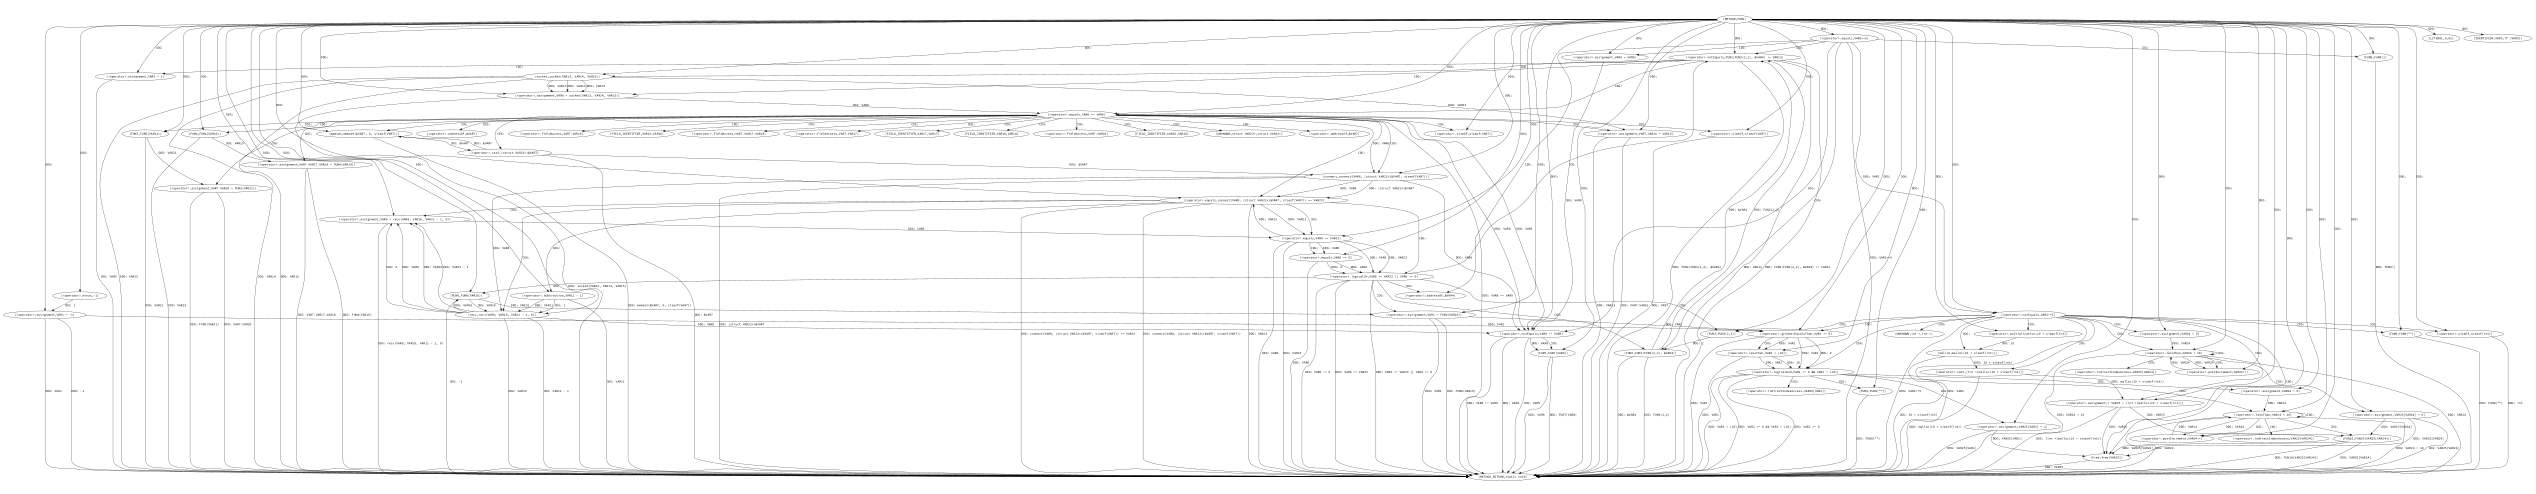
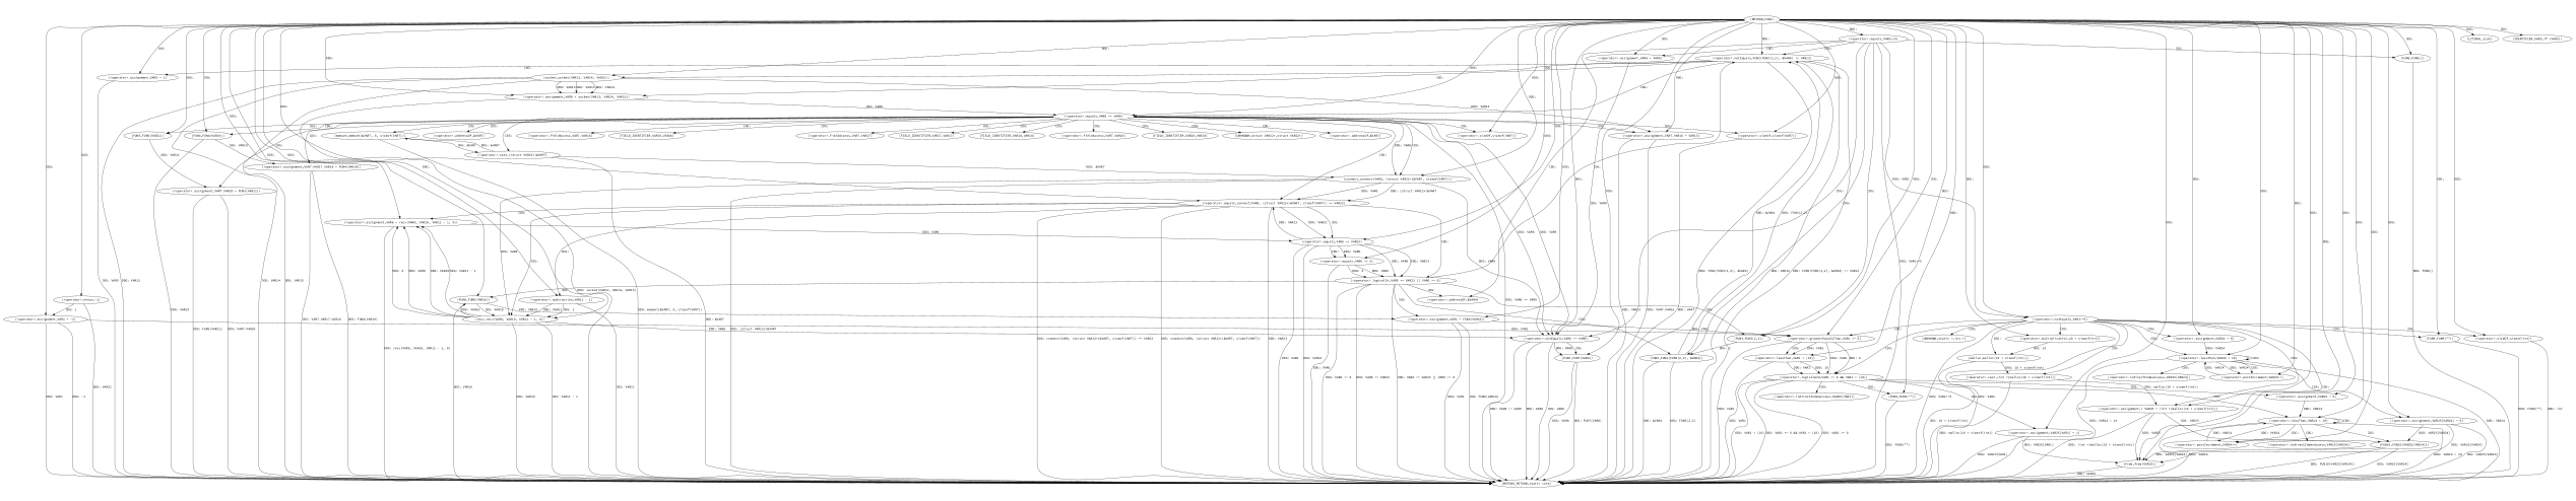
  digraph {
    fontname="Source Code Pro"
    node [fontname="Source Code Pro"]
    edge [fontname="Source Code Pro"]
    n1 [label="(METHOD,FUN1)"]
    n2 [label="(<operator>.assignment,VAR1 = -1)"]
    n3 [label="(<operator>.minus,-1)"]
    n4 [label="(<operator>.equals,VAR2==5)"]
    n5 [label="(<operator>.assignment,VAR8 = VAR9)"]
    n6 [label="(<operator>.notEquals,FUN2(FUN3(2,2), &VAR4) != VAR12)"]
    n7 [label="(FUN3,FUN3(2,2))"]
    n8 [label="(<operator>.assignment,VAR5 = 1)"]
    n9 [label="(<operator>.assignment,VAR8 = socket(VAR13, VAR14, VAR15))"]
    n10 [label="(socket,socket(VAR13, VAR14, VAR15))"]
    n11 [label="(<operator>.equals,VAR8 == VAR9)"]
    n12 [label="(memset,memset(&VAR7, 0, sizeof(VAR7)))"]
    n13 [label="(<operator>.sizeOf,sizeof(VAR7))"]
    n14 [label="(<operator>.assignment,VAR7.VAR16 = VAR13)"]
    n15 [label="(FUN4,FUN4(VAR19))"]
    n16 [label="(FUN5,FUN5(VAR21))"]
    n17 [label="(<operator>.equals,connect(VAR8, (struct VAR22*)&VAR7, sizeof(VAR7)) == VAR23)"]
    n18 [label="(connect,connect(VAR8, (struct VAR22*)&VAR7, sizeof(VAR7)))"]
    n19 [label="(<operator>.sizeOf,sizeof(VAR7))"]
    n20 [label="(<operator>.assignment,VAR6 = recv(VAR8, VAR10, VAR11 - 1, 0))"]
    n21 [label="(recv,recv(VAR8, VAR10, VAR11 - 1, 0))"]
    n22 [label="(<operator>.subtraction,VAR11 - 1)"]
    n23 [label="(<operator>.equals,VAR6 == VAR23)"]
    n24 [label="(<operator>.equals,VAR6 == 0)"]
    n25 [label="(<operator>.assignment,VAR1 = FUN6(VAR10))"]
    n26 [label="(FUN6,FUN6(VAR10))"]
    n27 [label="(LITERAL,0,do)"]
    n28 [label="(<operator>.notEquals,VAR8 != VAR9)"]
    n29 [label="(FUN7,FUN7(VAR8))"]
    n30 [label="(IDENTIFIER,VAR5,if (VAR5))"]
    n31 [label="(FUN8,FUN8())"]
    n32 [label="(<operator>.notEquals,VAR2!=5)"]
    n33 [label="(FUN9,FUN9(\"\"))"]
    n34 [label="(<operator>.assignment,* VAR25 = (int *)malloc(10 * sizeof(int)))"]
    n35 [label="(<operator>.multiplication,10 * sizeof(int))"]
    n36 [label="(<operator>.sizeOf,sizeof(int))"]
    n37 [label="(<operator>.assignment,VAR24 = 0)"]
    n38 [label="(<operator>.lessThan,VAR24 < 10)"]
    n39 [label="(<operator>.postIncrement,VAR24++)"]
    n40 [label="(<operator>.assignment,VAR25[VAR24] = 0)"]
    n41 [label="(<operator>.greaterEqualsThan,VAR1 >= 0)"]
    n42 [label="(<operator>.lessThan,VAR1 < (10))"]
    n43 [label="(<operator>.assignment,VAR25[VAR1] = 1)"]
    n44 [label="(<operator>.assignment,VAR24 = 0)"]
    n45 [label="(<operator>.lessThan,VAR24 < 10)"]
    n46 [label="(<operator>.postIncrement,VAR24++)"]
    n47 [label="(FUN9,FUN9(\"\"))"]
    n48 [label="(free,free(VAR25))"]
    n49 [label="(METHOD_RETURN,static void)"]
    n50 [label="(FUN2,FUN2(FUN3(2,2), &VAR4))"]
    n51 [label="(<operator>.addressOf,&VAR4)"]
    n52 [label="(<operator>.assignment,VAR7.VAR17.VAR18 = FUN4(VAR19))"]
    n53 [label="(<operator>.assignment,VAR7.VAR20 = FUN5(VAR21))"]
    n54 [label="(<operator>.cast,(struct VAR22*)&VAR7)"]
    n55 [label="(<operator>.addressOf,&VAR7)"]
    n56 [label="(<operator>.fieldAccess,VAR7.VAR16)"]
    n57 [label="(FIELD_IDENTIFIER,VAR16,VAR16)"]
-   n58 [label="(<operator>.fieldAccess,VAR7.VAR17.VAR18)"]
    n59 [label="(<operator>.fieldAccess,VAR7.VAR17)"]
    n60 [label="(FIELD_IDENTIFIER,VAR17,VAR17)"]
    n61 [label="(FIELD_IDENTIFIER,VAR18,VAR18)"]
    n62 [label="(<operator>.fieldAccess,VAR7.VAR20)"]
    n63 [label="(FIELD_IDENTIFIER,VAR20,VAR20)"]
    n64 [label="(UNKNOWN,struct VAR22*,struct VAR22*)"]
    n65 [label="(<operator>.addressOf,&VAR7)"]
    n66 [label="(<operator>.logicalOr,VAR6 == VAR23 || VAR6 == 0)"]
    n67 [label="(<operator>.cast,(int *)malloc(10 * sizeof(int)))"]
    n68 [label="(malloc,malloc(10 * sizeof(int)))"]
    n69 [label="(<operator>.logicalAnd,VAR1 >= 0 && VAR1 < (10))"]
-   n70 [label="(UNKNOWN,int *,int *)"]
+   n70 [label="(UNKNOWN,static *,int *)"]
    n71 [label="(FUN10,FUN10(VAR25[VAR24]))"]
    n72 [label="(<operator>.indirectIndexAccess,VAR25[VAR24])"]
    n73 [label="(<operator>.indirectIndexAccess,VAR25[VAR24])"]
    n74 [label="(<operator>.indirectIndexAccess,VAR25[VAR1])"]
    n1 -> n2 [label="DDG: "]
    n1 -> n3 [label="DDG: "]
    n1 -> n4 [label="DDG: "]
    n1 -> n5 [label="DDG: "]
    n1 -> n6 [label="DDG: "]
    n1 -> n7 [label="DDG: "]
    n1 -> n8 [label="DDG: "]
    n1 -> n9 [label="DDG: "]
    n1 -> n10 [label="DDG: "]
    n1 -> n11 [label="DDG: "]
-   n1 -> n12 [label="DDG: "]
    n1 -> n13 [label="DDG: "]
    n1 -> n14 [label="DDG: "]
    n1 -> n15 [label="DDG: "]
    n1 -> n16 [label="DDG: "]
    n1 -> n17 [label="DDG: "]
    n1 -> n18 [label="DDG: "]
    n1 -> n19 [label="DDG: "]
    n1 -> n20 [label="DDG: "]
    n1 -> n21 [label="DDG: "]
    n1 -> n22 [label="DDG: "]
    n1 -> n23 [label="DDG: "]
    n1 -> n24 [label="DDG: "]
    n1 -> n25 [label="DDG: "]
    n1 -> n26 [label="DDG: "]
    n1 -> n27 [label="DDG: "]
    n1 -> n28 [label="DDG: "]
    n1 -> n29 [label="DDG: "]
    n1 -> n30 [label="DDG: "]
    n1 -> n31 [label="DDG: "]
    n1 -> n32 [label="DDG: "]
    n1 -> n33 [label="DDG: "]
    n1 -> n34 [label="DDG: "]
    n1 -> n35 [label="DDG: "]
    n1 -> n36 [label="DDG: "]
    n1 -> n37 [label="DDG: "]
    n1 -> n38 [label="DDG: "]
    n1 -> n39 [label="DDG: "]
    n1 -> n40 [label="DDG: "]
    n1 -> n41 [label="DDG: "]
    n1 -> n42 [label="DDG: "]
    n1 -> n43 [label="DDG: "]
    n1 -> n44 [label="DDG: "]
    n1 -> n45 [label="DDG: "]
    n1 -> n46 [label="DDG: "]
    n1 -> n47 [label="DDG: "]
    n1 -> n48 [label="DDG: "]
    n2 -> n41 [label="DDG: VAR1"]
    n2 -> n49 [label="DDG: -1"]
    n2 -> n49 [label="DDG: VAR1"]
    n3 -> n2 [label="DDG: 1"]
    n4 -> n5 [label="CDG: "]
    n4 -> n6 [label="CDG: "]
-   n32 -> n7 [label="CDG: "]
+   n4 -> n7 [label="CDG: "]
    n4 -> n28 [label="CDG: "]
    n4 -> n31 [label="CDG: "]
    n4 -> n32 [label="DDG: VAR2"]
    n4 -> n49 [label="DDG: VAR2==5"]
    n4 -> n50 [label="CDG: "]
    n4 -> n51 [label="CDG: "]
    n5 -> n28 [label="DDG: VAR8"]
    n6 -> n8 [label="CDG: "]
    n6 -> n9 [label="CDG: "]
    n6 -> n10 [label="CDG: "]
    n6 -> n11 [label="CDG: "]
    n6 -> n49 [label="DDG: FUN2(FUN3(2,2), &VAR4)"]
    n6 -> n49 [label="DDG: VAR12"]
    n6 -> n49 [label="DDG: FUN2(FUN3(2,2), &VAR4) != VAR12"]
    n7 -> n50 [label="DDG: 2"]
    n8 -> n49 [label="DDG: VAR5"]
    n9 -> n11 [label="DDG: VAR8"]
    n9 -> n49 [label="DDG: socket(VAR13, VAR14, VAR15)"]
    n10 -> n9 [label="DDG: VAR13"]
    n10 -> n9 [label="DDG: VAR14"]
    n10 -> n9 [label="DDG: VAR15"]
    n10 -> n14 [label="DDG: VAR13"]
    n10 -> n49 [label="DDG: VAR13"]
    n10 -> n49 [label="DDG: VAR14"]
    n10 -> n49 [label="DDG: VAR15"]
    n11 -> n12 [label="CDG: "]
    n11 -> n13 [label="CDG: "]
    n11 -> n14 [label="CDG: "]
    n11 -> n15 [label="CDG: "]
    n11 -> n16 [label="CDG: "]
    n11 -> n17 [label="CDG: "]
    n11 -> n18 [label="DDG: VAR8"]
    n11 -> n18 [label="CDG: "]
    n11 -> n19 [label="CDG: "]
    n11 -> n28 [label="DDG: VAR8"]
    n11 -> n28 [label="DDG: VAR9"]
    n11 -> n49 [label="DDG: VAR8 == VAR9"]
    n11 -> n52 [label="CDG: "]
    n11 -> n53 [label="CDG: "]
    n11 -> n54 [label="CDG: "]
    n11 -> n55 [label="CDG: "]
    n11 -> n56 [label="CDG: "]
    n11 -> n57 [label="CDG: "]
-   n11 -> n58 [label="CDG: "]
    n11 -> n59 [label="CDG: "]
    n11 -> n60 [label="CDG: "]
    n11 -> n61 [label="CDG: "]
    n11 -> n62 [label="CDG: "]
    n11 -> n63 [label="CDG: "]
    n11 -> n64 [label="CDG: "]
    n11 -> n65 [label="CDG: "]
    n12 -> n49 [label="DDG: memset(&VAR7, 0, sizeof(VAR7))"]
    n12 -> n54 [label="DDG: &VAR7"]
    n14 -> n49 [label="DDG: VAR7.VAR16"]
    n14 -> n49 [label="DDG: VAR13"]
    n15 -> n49 [label="DDG: VAR19"]
    n15 -> n52 [label="DDG: VAR19"]
-   n16 -> n49 [label="DDG: VAR21"]
+   n3 -> n49 [label="DDG: VAR21"]
    n16 -> n53 [label="DDG: VAR21"]
    n17 -> n20 [label="CDG: "]
    n17 -> n21 [label="CDG: "]
    n17 -> n22 [label="CDG: "]
    n17 -> n23 [label="DDG: VAR23"]
    n17 -> n23 [label="CDG: "]
    n17 -> n49 [label="DDG: VAR23"]
    n17 -> n49 [label="DDG: connect(VAR8, (struct VAR22*)&VAR7, sizeof(VAR7)) == VAR23"]
    n17 -> n49 [label="DDG: connect(VAR8, (struct VAR22*)&VAR7, sizeof(VAR7))"]
    n17 -> n66 [label="CDG: "]
    n18 -> n17 [label="DDG: VAR8"]
    n18 -> n17 [label="DDG: (struct VAR22*)&VAR7"]
    n18 -> n21 [label="DDG: VAR8"]
    n18 -> n28 [label="DDG: VAR8"]
    n18 -> n49 [label="DDG: (struct VAR22*)&VAR7"]
    n19 -> n49 [label="DDG: VAR7"]
    n20 -> n23 [label="DDG: VAR6"]
    n20 -> n49 [label="DDG: recv(VAR8, VAR10, VAR11 - 1, 0)"]
    n21 -> n20 [label="DDG: VAR8"]
    n21 -> n20 [label="DDG: VAR10"]
    n21 -> n20 [label="DDG: VAR11 - 1"]
    n21 -> n20 [label="DDG: 0"]
    n21 -> n26 [label="DDG: VAR10"]
    n21 -> n28 [label="DDG: VAR8"]
    n21 -> n49 [label="DDG: VAR10"]
    n21 -> n49 [label="DDG: VAR11 - 1"]
    n22 -> n21 [label="DDG: VAR11"]
    n22 -> n21 [label="DDG: 1"]
    n22 -> n49 [label="DDG: VAR11"]
    n23 -> n17 [label="DDG: VAR23"]
    n23 -> n24 [label="DDG: VAR6"]
    n23 -> n24 [label="CDG: "]
    n23 -> n49 [label="DDG: VAR6"]
    n23 -> n49 [label="DDG: VAR23"]
    n23 -> n66 [label="DDG: VAR6"]
    n23 -> n66 [label="DDG: VAR23"]
    n24 -> n49 [label="DDG: VAR6"]
    n24 -> n66 [label="DDG: VAR6"]
    n24 -> n66 [label="DDG: 0"]
    n25 -> n41 [label="DDG: VAR1"]
    n25 -> n49 [label="DDG: FUN6(VAR10)"]
    n25 -> n49 [label="DDG: VAR1"]
    n26 -> n21 [label="DDG: VAR10"]
    n26 -> n25 [label="DDG: VAR10"]
-   n26 -> n49 [label="DDG: -1"]
+   n26 -> n49 [label="DDG: VAR10"]
    n28 -> n29 [label="DDG: VAR8"]
    n28 -> n29 [label="CDG: "]
    n28 -> n49 [label="DDG: VAR8 != VAR9"]
    n28 -> n49 [label="DDG: VAR8"]
    n28 -> n49 [label="DDG: VAR9"]
    n29 -> n49 [label="DDG: VAR8"]
    n29 -> n49 [label="DDG: FUN7(VAR8)"]
    n31 -> n49 [label="DDG: FUN8()"]
    n32 -> n33 [label="CDG: "]
    n32 -> n34 [label="CDG: "]
    n32 -> n35 [label="CDG: "]
    n32 -> n36 [label="CDG: "]
    n32 -> n37 [label="CDG: "]
    n32 -> n38 [label="CDG: "]
    n32 -> n41 [label="CDG: "]
    n32 -> n48 [label="CDG: "]
    n32 -> n49 [label="DDG: VAR2!=5"]
    n32 -> n49 [label="DDG: VAR2"]
    n32 -> n67 [label="CDG: "]
    n32 -> n68 [label="CDG: "]
    n32 -> n69 [label="CDG: "]
    n32 -> n70 [label="CDG: "]
    n33 -> n49 [label="DDG: FUN9(\"\")"]
    n34 -> n48 [label="DDG: VAR25"]
    n34 -> n49 [label="DDG: (int *)malloc(10 * sizeof(int))"]
    n34 -> n71 [label="DDG: VAR25"]
    n35 -> n68 [label="DDG: 10"]
    n36 -> n49 [label="DDG: int"]
    n37 -> n38 [label="DDG: VAR24"]
    n38 -> n38 [label="CDG: "]
    n38 -> n39 [label="DDG: VAR24"]
    n38 -> n39 [label="CDG: "]
    n38 -> n40 [label="CDG: "]
    n38 -> n49 [label="DDG: VAR24 < 10"]
    n38 -> n49 [label="DDG: VAR24"]
    n38 -> n72 [label="CDG: "]
    n39 -> n38 [label="DDG: VAR24"]
    n40 -> n48 [label="DDG: VAR25[VAR24]"]
    n40 -> n49 [label="DDG: VAR25[VAR24]"]
    n40 -> n71 [label="DDG: VAR25[VAR24]"]
    n41 -> n42 [label="DDG: VAR1"]
    n41 -> n42 [label="CDG: "]
    n41 -> n49 [label="DDG: VAR1"]
    n41 -> n69 [label="DDG: VAR1"]
    n41 -> n69 [label="DDG: 0"]
    n42 -> n49 [label="DDG: VAR1"]
    n42 -> n69 [label="DDG: VAR1"]
    n42 -> n69 [label="DDG: 10"]
    n43 -> n48 [label="DDG: VAR25[VAR1]"]
    n43 -> n49 [label="DDG: VAR25[VAR1]"]
    n44 -> n45 [label="DDG: VAR24"]
    n45 -> n45 [label="CDG: "]
    n45 -> n46 [label="DDG: VAR24"]
    n45 -> n46 [label="CDG: "]
    n45 -> n49 [label="DDG: VAR24 < 10"]
    n45 -> n49 [label="DDG: VAR24"]
    n45 -> n71 [label="CDG: "]
    n45 -> n73 [label="CDG: "]
    n46 -> n45 [label="DDG: VAR24"]
    n47 -> n49 [label="DDG: FUN9(\"\")"]
    n48 -> n49 [label="DDG: VAR25"]
    n50 -> n6 [label="DDG: FUN3(2,2)"]
    n50 -> n6 [label="DDG: &VAR4"]
    n50 -> n49 [label="DDG: &VAR4"]
    n50 -> n49 [label="DDG: FUN3(2,2)"]
    n52 -> n49 [label="DDG: FUN4(VAR19)"]
    n52 -> n49 [label="DDG: VAR7.VAR17.VAR18"]
    n53 -> n49 [label="DDG: FUN5(VAR21)"]
    n53 -> n49 [label="DDG: VAR7.VAR20"]
    n54 -> n12 [label="DDG: &VAR7"]
    n54 -> n18 [label="DDG: &VAR7"]
    n54 -> n49 [label="DDG: &VAR7"]
    n66 -> n6 [label="CDG: "]
    n66 -> n7 [label="CDG: "]
    n66 -> n25 [label="CDG: "]
    n66 -> n26 [label="CDG: "]
    n66 -> n49 [label="DDG: VAR6 == VAR23 || VAR6 == 0"]
    n66 -> n49 [label="DDG: VAR6 == 0"]
    n66 -> n49 [label="DDG: VAR6 == VAR23"]
    n66 -> n50 [label="CDG: "]
    n66 -> n51 [label="CDG: "]
    n67 -> n34 [label="DDG: malloc(10 * sizeof(int))"]
    n67 -> n49 [label="DDG: malloc(10 * sizeof(int))"]
    n68 -> n49 [label="DDG: 10 * sizeof(int)"]
    n68 -> n67 [label="DDG: 10 * sizeof(int)"]
    n69 -> n43 [label="CDG: "]
    n69 -> n44 [label="CDG: "]
    n69 -> n45 [label="CDG: "]
    n69 -> n47 [label="CDG: "]
    n69 -> n49 [label="DDG: VAR1 < (10)"]
    n69 -> n49 [label="DDG: VAR1 >= 0 && VAR1 < (10)"]
    n69 -> n49 [label="DDG: VAR1 >= 0"]
    n69 -> n74 [label="CDG: "]
    n71 -> n48 [label="DDG: VAR25[VAR24]"]
    n71 -> n49 [label="DDG: FUN10(VAR25[VAR24])"]
    n71 -> n49 [label="DDG: VAR25[VAR24]"]
  }
